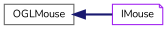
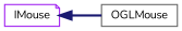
  digraph {
    rankdir=LR
    fontname=Nunito
    node [fillcolor=white fontname=Nunito fontsize=10 style=filled]
    n1 [color=purple height=0.2 label=IMouse shape=note width=0.4]
    n2 [color=gray40 height=0.2 label=OGLMouse shape=box width=0.4]
-   n2 -> n1 [color=midnightblue dir=back fontname=Nunito fontsize=10 labelfontname=Helvetica labelfontsize=10 style=bold]
+   n1 -> n2 [color=midnightblue dir=back fontname=Nunito fontsize=10 labelfontname=Helvetica labelfontsize=10 style=bold]
  }
